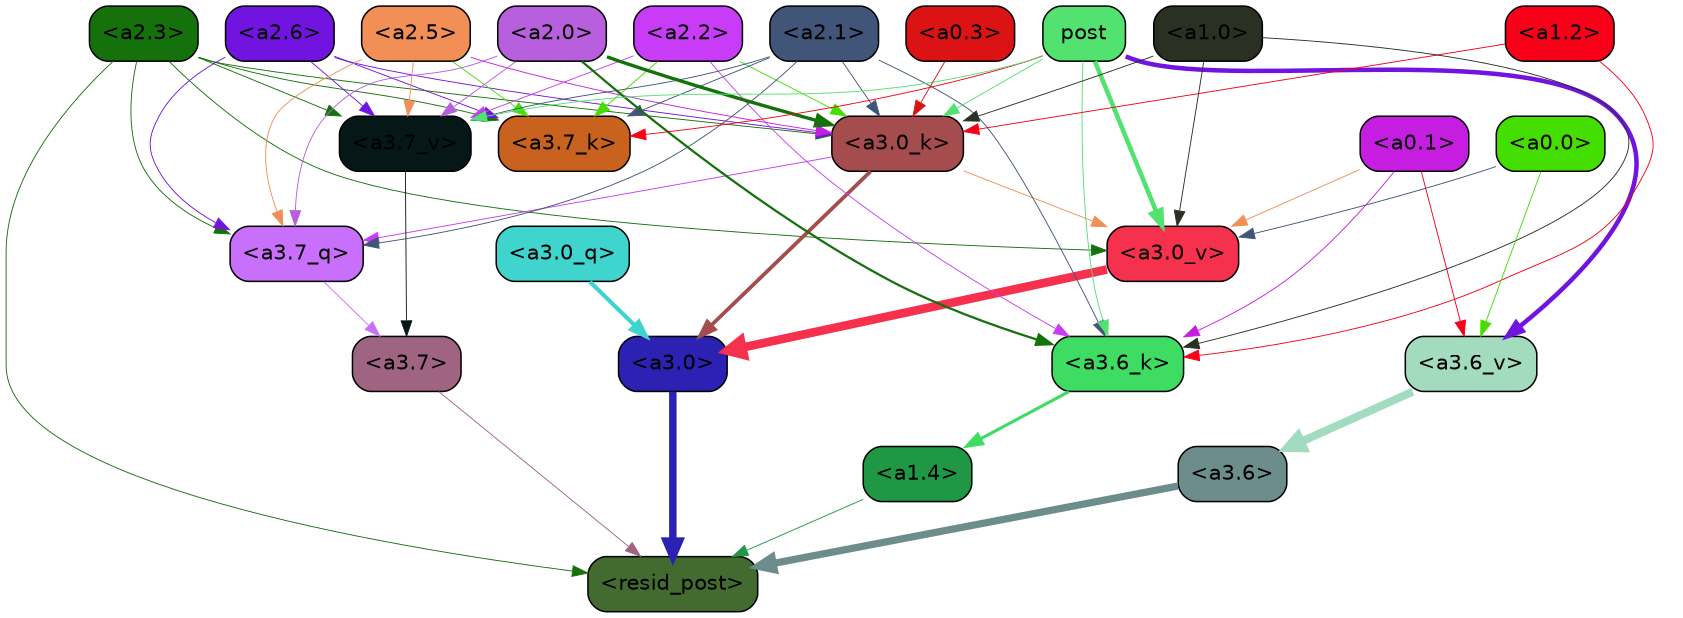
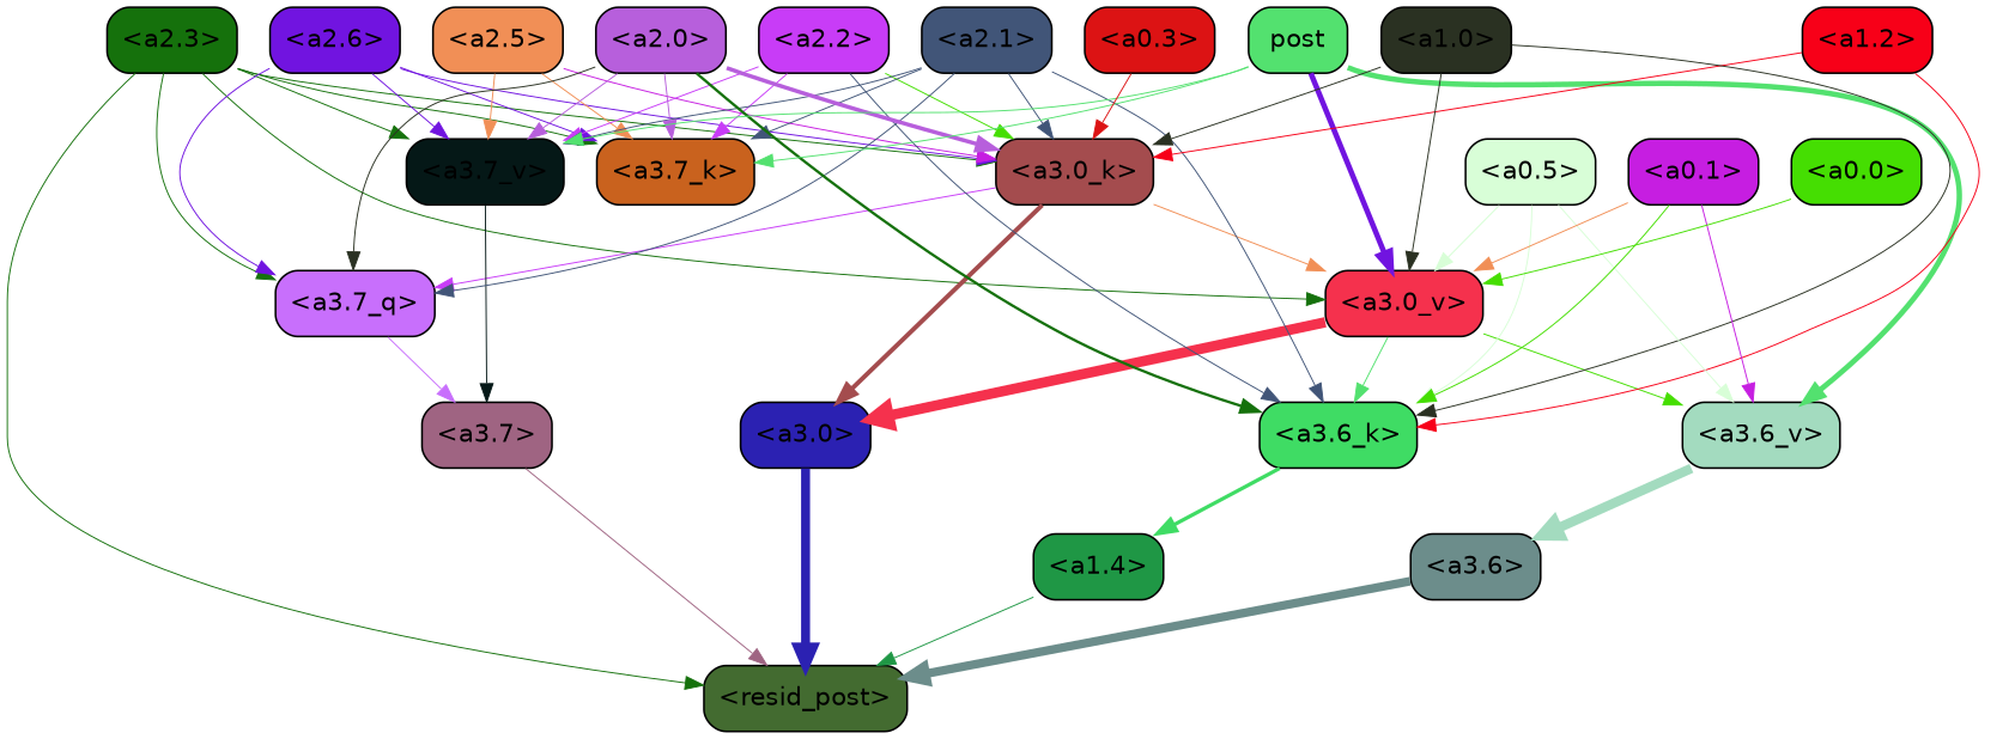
  strict digraph {
    splines=true
    node [color=black fontname=Helvetica shape=box style="filled, rounded"]
    edge [color="#15710c" penwidth=0.6]
    "<a3.7>" [fillcolor="#9f6482"]
    "<resid_post>" [fillcolor="#436b30"]
    "<a3.6>" [fillcolor="#6c8d8b"]
    "<a3.0>" [fillcolor="#2b21b2"]
    "<a2.3>" [fillcolor="#15710c"]
    "<a3.7_q>" [fillcolor="#c86ffc"]
    "<a3.7_k>" [fillcolor="#c9621e"]
    "<a3.0_k>" [fillcolor="#a44c4e"]
    "<a3.7_v>" [fillcolor="#051817"]
    "<a3.0_v>" [fillcolor="#f5314d"]
    "<a1.4>" [fillcolor="#1f9745"]
-   "<a3.0_q>" [fillcolor="#40d4ce"]
    "<a3.6_k>" [fillcolor="#3fdc64"]
    "<a3.6_v>" [fillcolor="#a3dbbf"]
    "<a2.6>" [fillcolor="#7114e0"]
    "<a2.5>" [fillcolor="#f18f56"]
    "<a2.2>" [fillcolor="#c83cf7"]
    "<a2.1>" [fillcolor="#415578"]
    "<a2.0>" [fillcolor="#b75fdc"]
    n20 [fillcolor="#53e16f" label=post]
    "<a1.2>" [fillcolor="#f70018"]
    "<a1.0>" [fillcolor="#2a3122"]
+   "<a0.5>" [fillcolor="#d8fed7"]
    "<a0.1>" [fillcolor="#c61ee1"]
    "<a0.3>" [fillcolor="#dc1314"]
    "<a0.0>" [fillcolor="#45de02"]
    "<a3.7>" -> "<resid_post>" [color="#9f6482"]
    "<a3.6>" -> "<resid_post>" [color="#6c8d8b" penwidth=4.751612067222595]
    "<a3.0>" -> "<resid_post>" [color="#2b21b2" penwidth=4.884142994880676]
    "<a2.3>" -> "<resid_post>"
    "<a2.3>" -> "<a3.7_q>"
    "<a2.3>" -> "<a3.7_k>"
    "<a2.3>" -> "<a3.0_k>"
    "<a2.3>" -> "<a3.7_v>"
    "<a2.3>" -> "<a3.0_v>"
    "<a3.7_q>" -> "<a3.7>" [color="#c86ffc"]
    "<a3.0_k>" -> "<a3.0>" [color="#a44c4e" penwidth=2.476402521133423]
    "<a3.0_k>" -> "<a3.7_q>" [color="#c83cf7"]
    "<a3.0_k>" -> "<a3.0_v>" [color="#f18f56"]
    "<a3.7_v>" -> "<a3.7>" [color="#051817"]
    "<a3.0_v>" -> "<a3.0>" [color="#f5314d" penwidth=5.652270674705505]
    "<a1.4>" -> "<resid_post>" [color="#1f9745"]
-   "<a3.0_q>" -> "<a3.0>" [color="#40d4ce" penwidth=2.7421876192092896]
    "<a3.6_k>" -> "<a1.4>" [color="#3fdc64" penwidth=2.048597991466522]
    "<a3.6_v>" -> "<a3.6>" [color="#a3dbbf" penwidth=5.2550448179244995]
    "<a2.6>" -> "<a3.7_q>" [color="#7114e0"]
    "<a2.6>" -> "<a3.7_k>" [color="#7114e0"]
    "<a2.6>" -> "<a3.0_k>" [color="#7114e0"]
    "<a2.6>" -> "<a3.7_v>" [color="#7114e0"]
-   "<a2.5>" -> "<a3.7_q>" [color="#f18f56"]
-   "<a2.5>" -> "<a3.7_k>" [color="#45de02"]
+   "<a2.5>" -> "<a3.7_k>" [color="#f18f56"]
    "<a2.5>" -> "<a3.0_k>" [color="#c61ee1"]
    "<a2.5>" -> "<a3.7_v>" [color="#f18f56"]
-   "<a2.2>" -> "<a3.7_k>" [color="#45de02"]
+   "<a2.2>" -> "<a3.7_k>" [color="#c83cf7"]
    "<a2.2>" -> "<a3.0_k>" [color="#45de02"]
    "<a2.2>" -> "<a3.7_v>" [color="#c83cf7"]
-   "<a2.2>" -> "<a3.6_k>" [color="#c83cf7"]
+   "<a2.2>" -> "<a3.6_k>" [color="#415578"]
    "<a2.1>" -> "<a3.7_q>" [color="#415578"]
    "<a2.1>" -> "<a3.7_k>" [color="#415578"]
    "<a2.1>" -> "<a3.0_k>" [color="#415578"]
    "<a2.1>" -> "<a3.7_v>" [color="#415578"]
    "<a2.1>" -> "<a3.6_k>" [color="#415578"]
-   "<a2.0>" -> "<a3.7_q>" [color="#b75fdc"]
-   "<a2.0>" -> "<a3.0_k>" [penwidth=2.2137351036071777]
+   "<a2.0>" -> "<a3.7_q>" [color="#2a3122"]
+   "<a2.0>" -> "<a3.7_k>" [color="#b75fdc"]
+   "<a2.0>" -> "<a3.0_k>" [color="#b75fdc" penwidth=2.2137351036071777]
    "<a2.0>" -> "<a3.7_v>" [color="#b75fdc"]
    "<a2.0>" -> "<a3.6_k>" [penwidth=1.4757367372512817]
-   n20 -> "<a3.7_k>" [color="#f70018"]
-   n20 -> "<a3.0_k>" [color="#53e16f"]
+   n20 -> "<a3.7_k>" [color="#53e16f"]
    n20 -> "<a3.7_v>" [color="#53e16f"]
-   n20 -> "<a3.0_v>" [color="#53e16f" penwidth=2.972973108291626]
-   n20 -> "<a3.6_k>" [color="#53e16f"]
-   n20 -> "<a3.6_v>" [color="#7114e0" penwidth=2.9582033157348633]
+   n20 -> "<a3.0_v>" [color="#7114e0" penwidth=2.972973108291626]
+   "<a3.0_v>" -> "<a3.6_k>" [color="#53e16f"]
+   n20 -> "<a3.6_v>" [color="#53e16f" penwidth=2.9582033157348633]
    "<a1.2>" -> "<a3.0_k>" [color="#f70018"]
    "<a1.2>" -> "<a3.6_k>" [color="#f70018"]
    "<a1.0>" -> "<a3.0_k>" [color="#2a3122"]
    "<a1.0>" -> "<a3.0_v>" [color="#2a3122"]
    "<a1.0>" -> "<a3.6_k>" [color="#2a3122"]
+   "<a0.5>" -> "<a3.0_v>" [color="#d8fed7" penwidth=0.6790935099124908]
+   "<a0.5>" -> "<a3.6_k>" [color="#d8fed7"]
+   "<a0.5>" -> "<a3.6_v>" [color="#d8fed7"]
    "<a0.1>" -> "<a3.0_v>" [color="#f18f56"]
-   "<a0.1>" -> "<a3.6_k>" [color="#c61ee1"]
-   "<a0.1>" -> "<a3.6_v>" [color="#f70018"]
+   "<a0.1>" -> "<a3.6_k>" [color="#45de02"]
+   "<a0.1>" -> "<a3.6_v>" [color="#c61ee1"]
    "<a0.3>" -> "<a3.0_k>" [color="#dc1314"]
-   "<a0.0>" -> "<a3.0_v>" [color="#415578"]
-   "<a0.0>" -> "<a3.6_v>" [color="#45de02"]
+   "<a0.0>" -> "<a3.0_v>" [color="#45de02"]
+   "<a3.0_v>" -> "<a3.6_v>" [color="#45de02"]
  }
